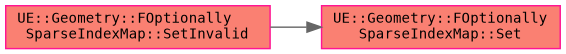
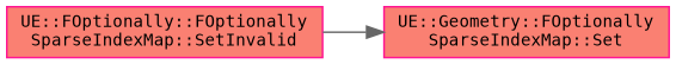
  digraph {
    rankdir=RL
    fontname="DejaVu Sans Mono"
    node [color=deeppink fillcolor=salmon fontname="DejaVu Sans Mono" fontsize=10 shape=box style=filled]
    n1 [fontcolor=black height=0.2 label="UE::Geometry::FOptionally\lSparseIndexMap::Set" width=0.4]
-   n2 [height=0.2 label="UE::Geometry::FOptionally\lSparseIndexMap::SetInvalid" width=0.4]
+   n2 [height=0.2 label="UE::FOptionally::FOptionally\lSparseIndexMap::SetInvalid" width=0.4]
    n1 -> n2 [color=gray40 dir=back fontname="DejaVu Sans Mono" fontsize=10 labelfontname=Helvetica labelfontsize=10 style=solid]
  }
